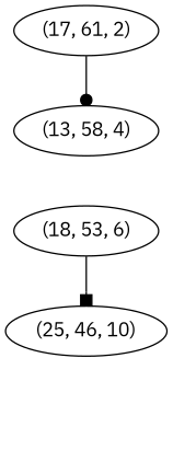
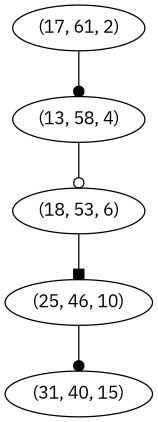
  digraph {
    fontname="IBM Plex Sans"
    node [fontname="IBM Plex Sans"]
    edge [arrowhead=dot fontname="IBM Plex Sans"]
    n1 [label="(17, 61, 2)"]
    "(13, 58, 4)"
    "(18, 53, 6)"
    "(25, 46, 10)"
+   "(31, 40, 15)"
    n1 -> "(13, 58, 4)"
+   "(13, 58, 4)" -> "(18, 53, 6)" [arrowhead=odot]
    "(18, 53, 6)" -> "(25, 46, 10)" [arrowhead=box]
+   "(25, 46, 10)" -> "(31, 40, 15)"
  }
